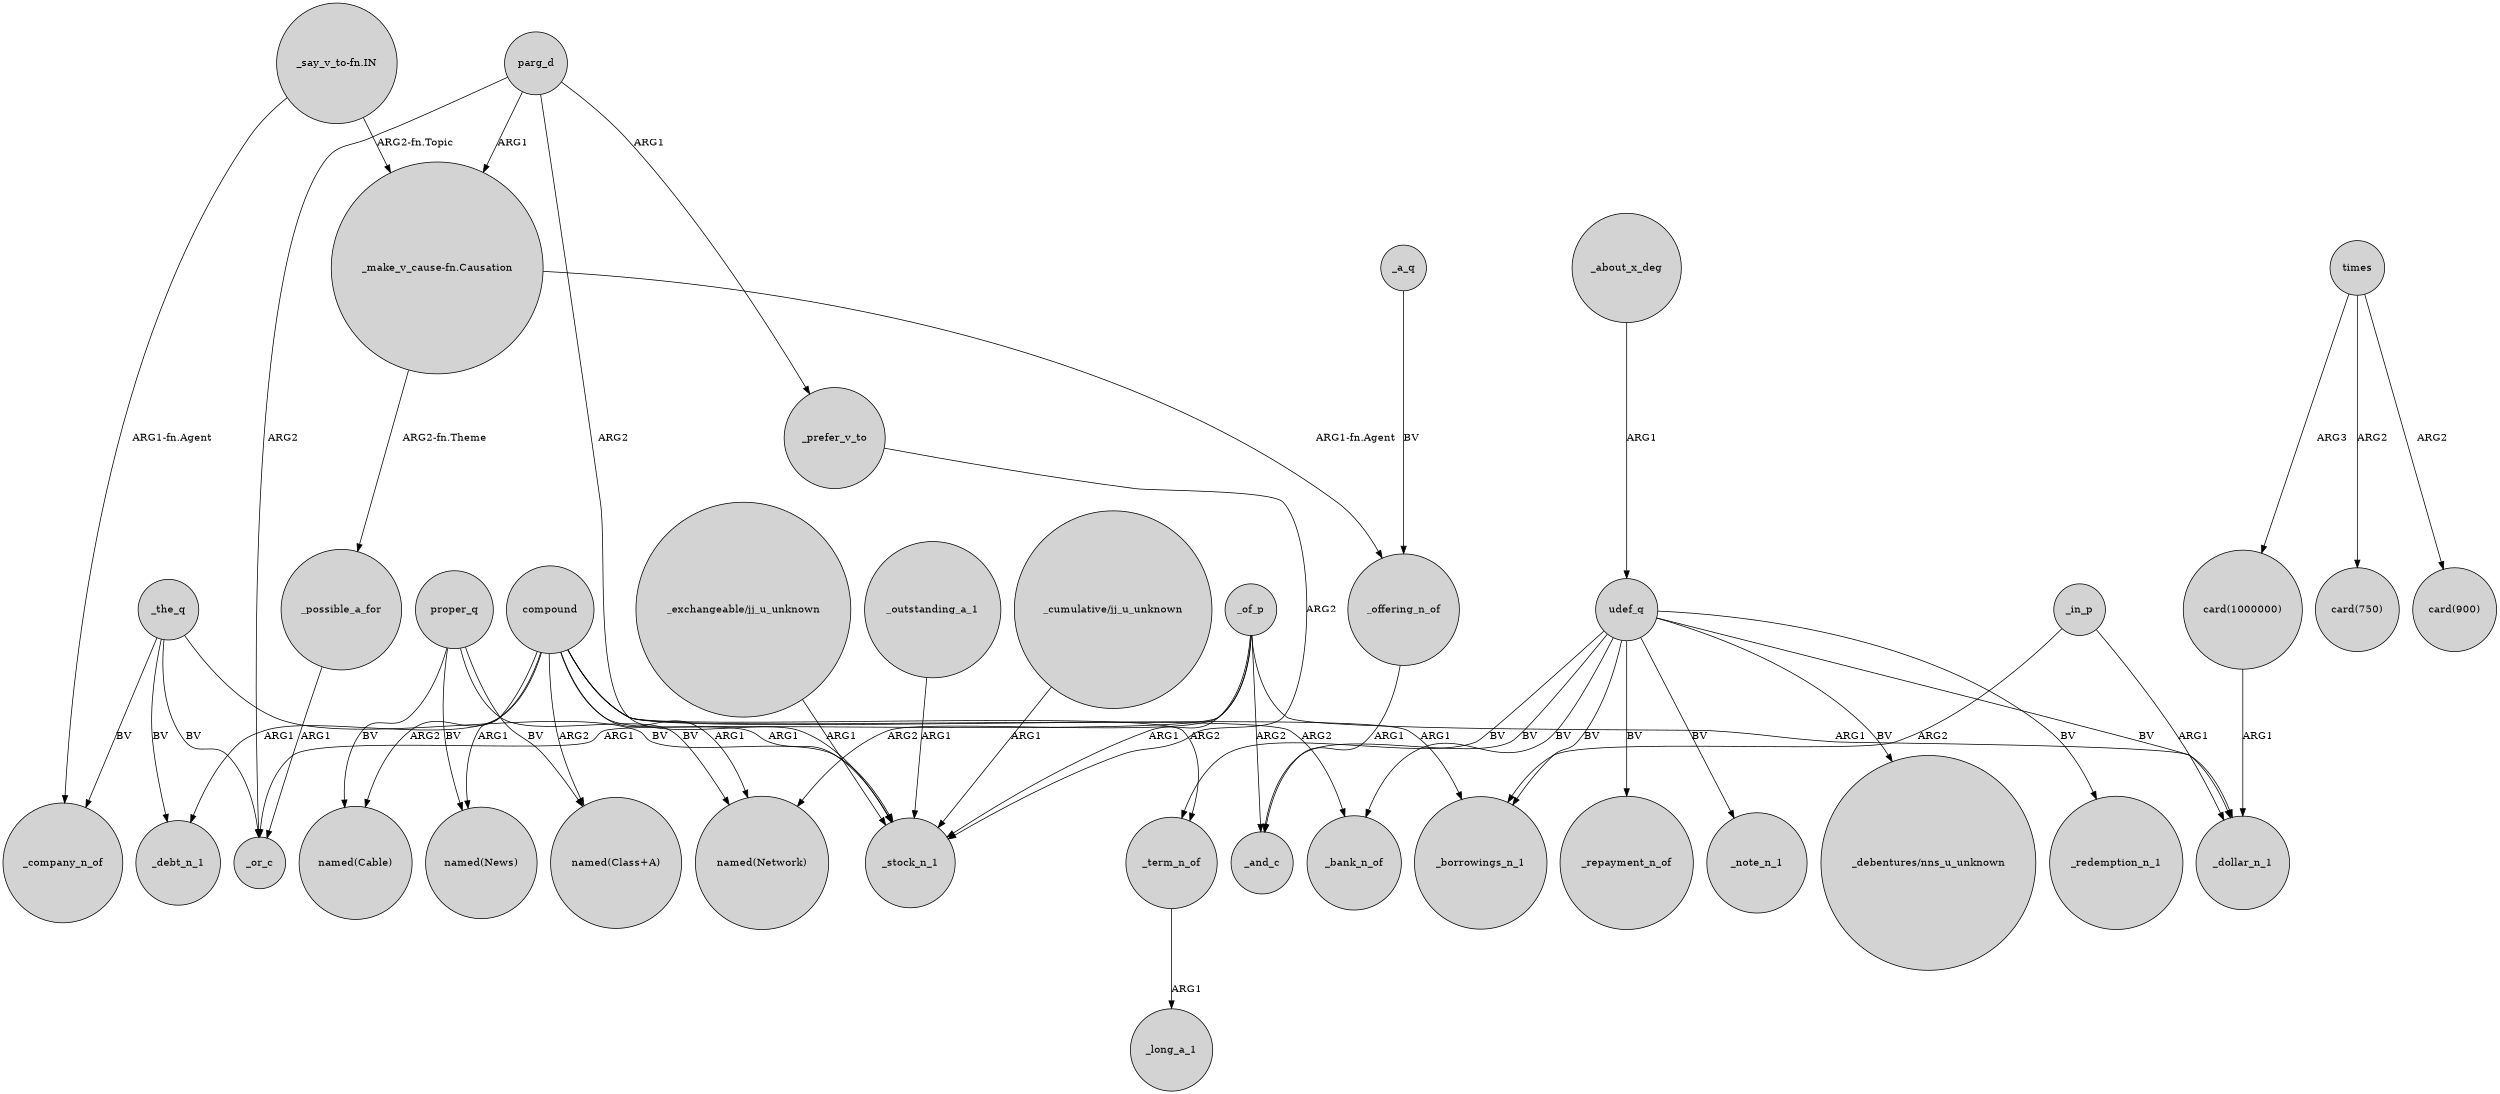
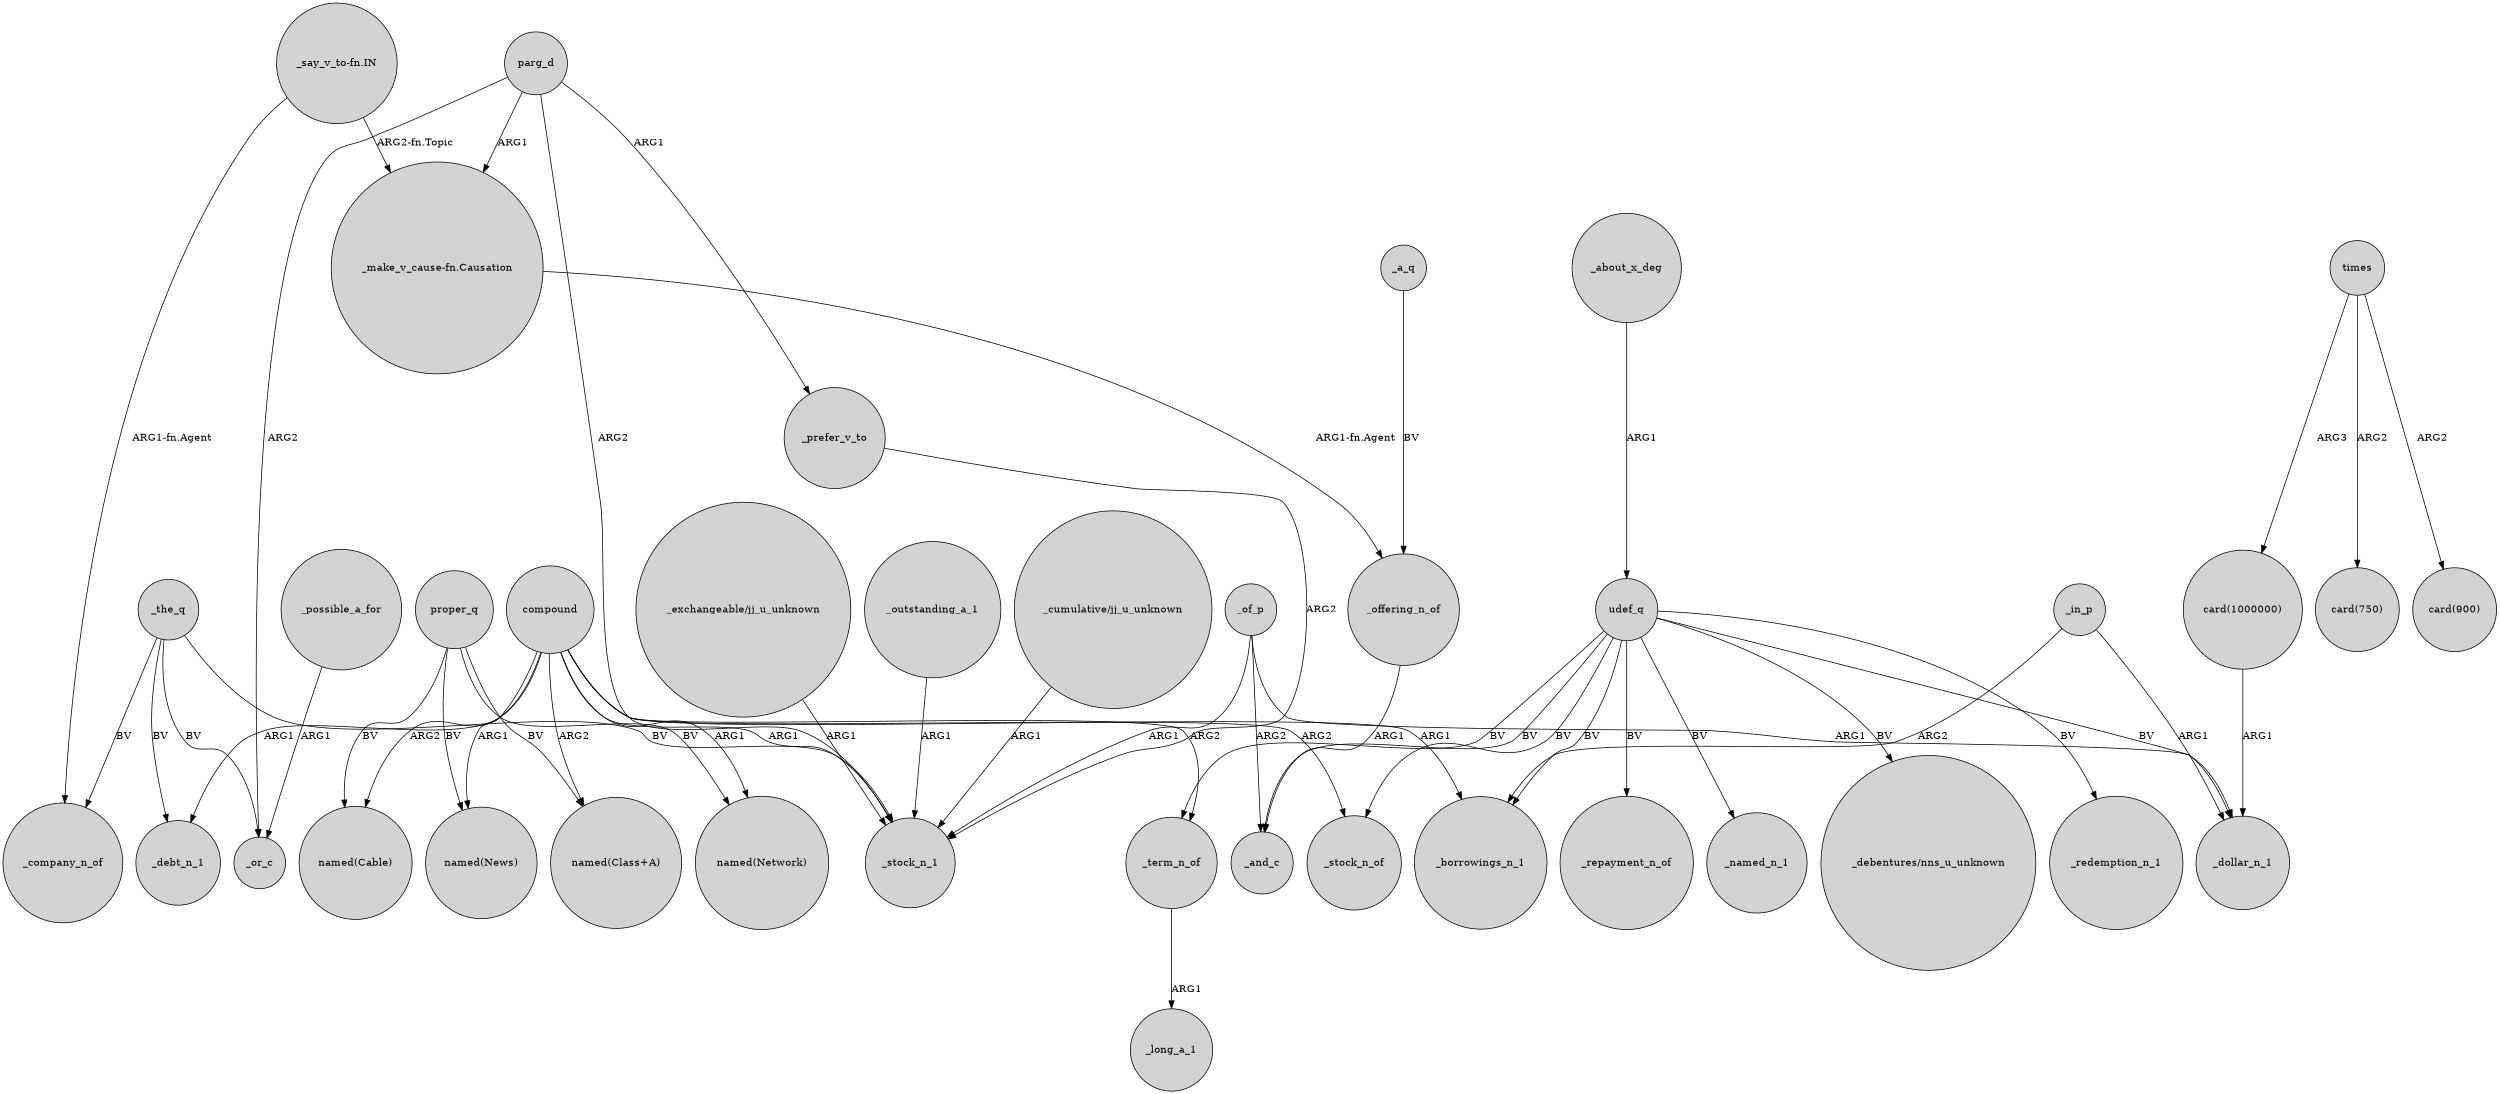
  digraph {
    node [shape=circle style=filled]
    "_say_v_to-fn.IN"
    "_make_v_cause-fn.Causation"
    _company_n_of
    _possible_a_for
    _offering_n_of
    _or_c
    _and_c
    compound
    "named(News)"
-   _bank_n_of
+   _bank_n_of [label=_stock_n_of]
    _debt_n_1
    _borrowings_n_1
    _term_n_of
    _stock_n_1
    "named(Class+A)"
    "named(Network)"
    "named(Cable)"
    _long_a_1
    "card(1000000)"
    _dollar_n_1
    _the_q
    _in_p
    udef_q
    _repayment_n_of
-   _note_n_1
+   _note_n_1 [label=_named_n_1]
    "_debentures/nns_u_unknown"
    _redemption_n_1
    parg_d
    _prefer_v_to
    _of_p
    _about_x_deg
    _outstanding_a_1
    proper_q
    times
    "card(900)"
    "card(750)"
    "_cumulative/jj_u_unknown"
    "_exchangeable/jj_u_unknown"
    _a_q
    "_say_v_to-fn.IN" -> "_make_v_cause-fn.Causation" [label="ARG2-fn.Topic"]
    "_say_v_to-fn.IN" -> _company_n_of [label="ARG1-fn.Agent"]
-   "_make_v_cause-fn.Causation" -> _possible_a_for [label="ARG2-fn.Theme"]
    "_make_v_cause-fn.Causation" -> _offering_n_of [label="ARG1-fn.Agent"]
    _possible_a_for -> _or_c [label=ARG1]
    _offering_n_of -> _and_c [label=ARG1]
    compound -> "named(News)" [label=ARG1]
    compound -> _bank_n_of [label=ARG2]
    compound -> _debt_n_1 [label=ARG1]
    compound -> _borrowings_n_1 [label=ARG1]
    compound -> _term_n_of [label=ARG2]
    compound -> _stock_n_1 [label=ARG1]
    compound -> "named(Class+A)" [label=ARG2]
    compound -> "named(Network)" [label=ARG1]
    compound -> "named(Cable)" [label=ARG2]
    _term_n_of -> _long_a_1 [label=ARG1]
    "card(1000000)" -> _dollar_n_1 [label=ARG1]
    _the_q -> _company_n_of [label=BV]
    _the_q -> _or_c [label=BV]
    _the_q -> _debt_n_1 [label=BV]
    _the_q -> _stock_n_1 [label=BV]
    _in_p -> _borrowings_n_1 [label=ARG2]
    _in_p -> _dollar_n_1 [label=ARG1]
    udef_q -> _and_c [label=BV]
    udef_q -> _bank_n_of [label=BV]
    udef_q -> _borrowings_n_1 [label=BV]
    udef_q -> _term_n_of [label=BV]
    udef_q -> _dollar_n_1 [label=BV]
    udef_q -> _repayment_n_of [label=BV]
    udef_q -> _note_n_1 [label=BV]
    udef_q -> "_debentures/nns_u_unknown" [label=BV]
    udef_q -> _redemption_n_1 [label=BV]
    parg_d -> "_make_v_cause-fn.Causation" [label=ARG1]
    parg_d -> _or_c [label=ARG2]
    parg_d -> _stock_n_1 [label=ARG2]
    parg_d -> _prefer_v_to [label=ARG1]
    _prefer_v_to -> _stock_n_1 [label=ARG2]
-   _of_p -> _or_c [label=ARG1]
    _of_p -> _and_c [label=ARG2]
    _of_p -> _stock_n_1 [label=ARG1]
-   _of_p -> "named(Network)" [label=ARG2]
    _of_p -> _dollar_n_1 [label=ARG1]
    _about_x_deg -> udef_q [label=ARG1]
    _outstanding_a_1 -> _stock_n_1 [label=ARG1]
    proper_q -> "named(News)" [label=BV]
    proper_q -> "named(Class+A)" [label=BV]
    proper_q -> "named(Network)" [label=BV]
    proper_q -> "named(Cable)" [label=BV]
    times -> "card(1000000)" [label=ARG3]
    times -> "card(900)" [label=ARG2]
    times -> "card(750)" [label=ARG2]
    "_cumulative/jj_u_unknown" -> _stock_n_1 [label=ARG1]
    "_exchangeable/jj_u_unknown" -> _stock_n_1 [label=ARG1]
    _a_q -> _offering_n_of [label=BV]
  }
